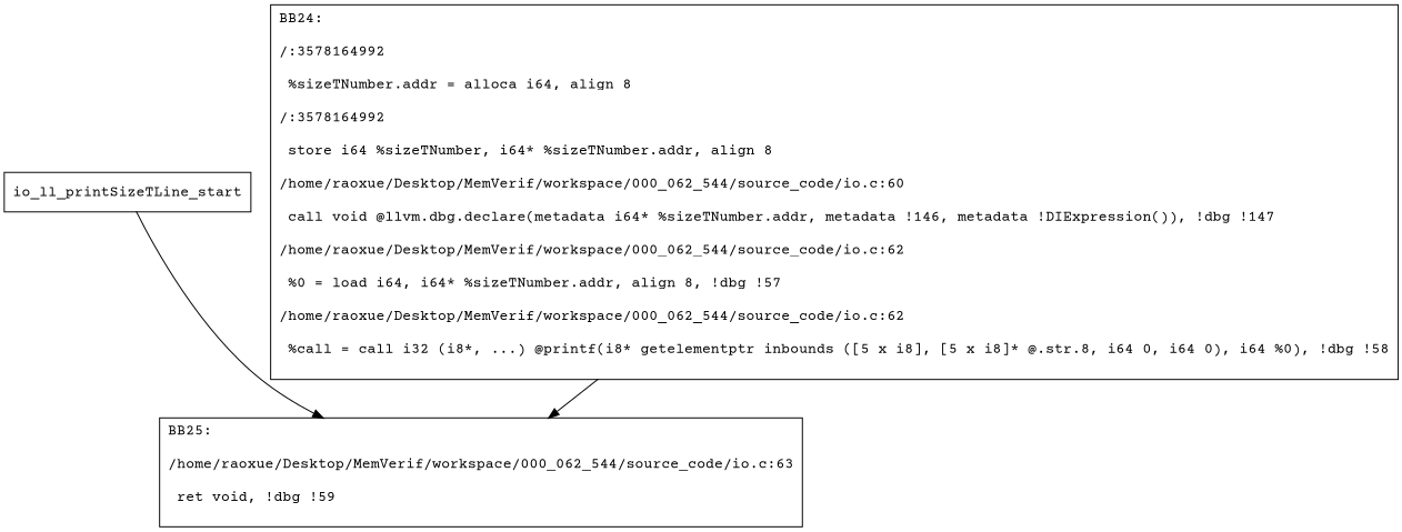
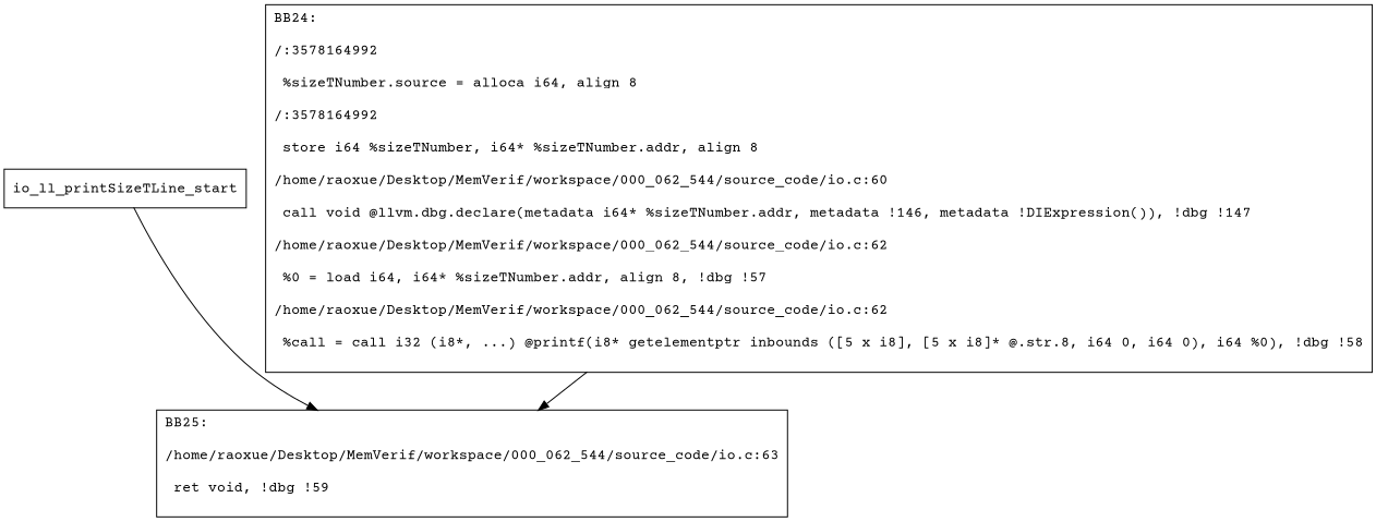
  digraph {
    fontname="Courier Prime"
    node [fontname="Courier Prime" shape=record]
    edge [fontname="Courier Prime"]
    n1 [label="{io_ll_printSizeTLine_start}"]
    n2 [label="{BB25:\l\l/home/raoxue/Desktop/MemVerif/workspace/000_062_544/source_code/io.c:63\l\n  ret void, !dbg !59\l\n}"]
-   n3 [label="{BB24:\l\l/:3578164992\l\n  %sizeTNumber.addr = alloca i64, align 8\l\n/:3578164992\l\n  store i64 %sizeTNumber, i64* %sizeTNumber.addr, align 8\l\n/home/raoxue/Desktop/MemVerif/workspace/000_062_544/source_code/io.c:60\l\n  call void @llvm.dbg.declare(metadata i64* %sizeTNumber.addr, metadata !146, metadata !DIExpression()), !dbg !147\l\n/home/raoxue/Desktop/MemVerif/workspace/000_062_544/source_code/io.c:62\l\n  %0 = load i64, i64* %sizeTNumber.addr, align 8, !dbg !57\l\n/home/raoxue/Desktop/MemVerif/workspace/000_062_544/source_code/io.c:62\l\n  %call = call i32 (i8*, ...) @printf(i8* getelementptr inbounds ([5 x i8], [5 x i8]* @.str.8, i64 0, i64 0), i64 %0), !dbg !58\l\n}"]
+   n3 [label="{BB24:\l\l/:3578164992\l\n  %sizeTNumber.source = alloca i64, align 8\l\n/:3578164992\l\n  store i64 %sizeTNumber, i64* %sizeTNumber.addr, align 8\l\n/home/raoxue/Desktop/MemVerif/workspace/000_062_544/source_code/io.c:60\l\n  call void @llvm.dbg.declare(metadata i64* %sizeTNumber.addr, metadata !146, metadata !DIExpression()), !dbg !147\l\n/home/raoxue/Desktop/MemVerif/workspace/000_062_544/source_code/io.c:62\l\n  %0 = load i64, i64* %sizeTNumber.addr, align 8, !dbg !57\l\n/home/raoxue/Desktop/MemVerif/workspace/000_062_544/source_code/io.c:62\l\n  %call = call i32 (i8*, ...) @printf(i8* getelementptr inbounds ([5 x i8], [5 x i8]* @.str.8, i64 0, i64 0), i64 %0), !dbg !58\l\n}"]
    n1 -> n2
    n3 -> n2
  }
